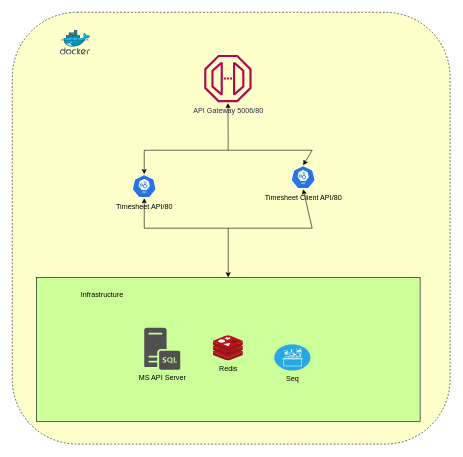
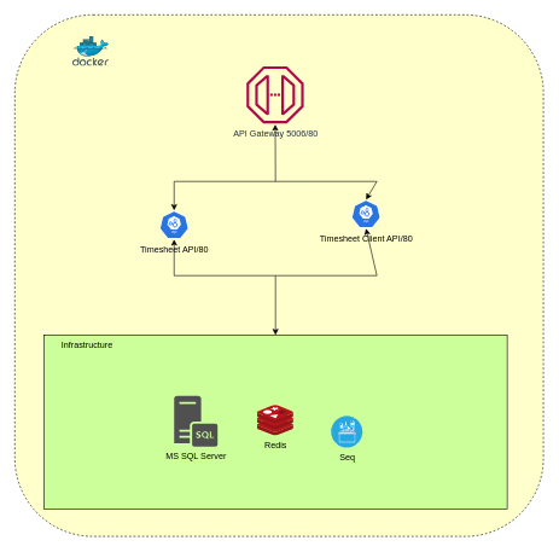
  <mxCell id="0" />
  <mxCell id="1" parent="0" />
  <mxCell id="2" value="" style="rounded=1;whiteSpace=wrap;html=1;fillColor=#FFFFCC;dashed=1;gradientColor=none;" vertex="1" parent="1"><mxGeometry x="20" y="20" width="730" height="720" as="geometry" /></mxCell>
  <mxCell id="3" value="" style="sketch=0;aspect=fixed;html=1;points=[];align=center;image;fontSize=12;image=img/lib/mscae/Docker.svg;dashed=1;fillColor=none;" vertex="1" parent="1"><mxGeometry x="100" y="50" width="50" height="41" as="geometry" /></mxCell>
  <mxCell id="4" value="API Gateway 5006/80" style="sketch=0;outlineConnect=0;fontColor=#232F3E;gradientColor=none;fillColor=#B0084D;strokeColor=none;dashed=0;verticalLabelPosition=bottom;verticalAlign=top;align=center;html=1;fontSize=12;fontStyle=0;aspect=fixed;pointerEvents=1;shape=mxgraph.aws4.endpoint;" vertex="1" parent="1"><mxGeometry x="340" y="91" width="79" height="79" as="geometry" /></mxCell>
  <mxCell id="5" value="Timesheet API/80" style="sketch=0;html=1;dashed=0;whitespace=wrap;fillColor=#2875E2;strokeColor=#ffffff;points=[[0.005,0.63,0],[0.1,0.2,0],[0.9,0.2,0],[0.5,0,0],[0.995,0.63,0],[0.72,0.99,0],[0.5,1,0],[0.28,0.99,0]];verticalLabelPosition=bottom;align=center;verticalAlign=top;shape=mxgraph.kubernetes.icon;prIcon=api" vertex="1" parent="1"><mxGeometry x="220" y="290" width="40" height="40" as="geometry" /></mxCell>
  <mxCell id="6" value="Timesheet Client API/80" style="sketch=0;html=1;dashed=0;whitespace=wrap;fillColor=#2875E2;strokeColor=#ffffff;points=[[0.005,0.63,0],[0.1,0.2,0],[0.9,0.2,0],[0.5,0,0],[0.995,0.63,0],[0.72,0.99,0],[0.5,1,0],[0.28,0.99,0]];verticalLabelPosition=bottom;align=center;verticalAlign=top;shape=mxgraph.kubernetes.icon;prIcon=api" vertex="1" parent="1"><mxGeometry x="485" y="275" width="40" height="40" as="geometry" /></mxCell>
  <mxCell id="7" value="" style="endArrow=classic;html=1;rounded=0;entryX=0.502;entryY=1.017;entryDx=0;entryDy=0;entryPerimeter=0;" edge="1" parent="1" target="4"><mxGeometry width="50" height="50" relative="1" as="geometry"><mxPoint x="380" y="250" as="sourcePoint" /><mxPoint x="430" y="270" as="targetPoint" /></mxGeometry></mxCell>
  <mxCell id="8" value="" style="endArrow=classic;startArrow=classic;html=1;rounded=0;exitX=0.5;exitY=0;exitDx=0;exitDy=0;exitPerimeter=0;entryX=0.5;entryY=0;entryDx=0;entryDy=0;entryPerimeter=0;" edge="1" parent="1" source="5" target="6"><mxGeometry width="50" height="50" relative="1" as="geometry"><mxPoint x="380" y="320" as="sourcePoint" /><mxPoint x="430" y="270" as="targetPoint" /><Array as="points"><mxPoint x="240" y="250" /><mxPoint x="380" y="250" /><mxPoint x="520" y="250" /></Array></mxGeometry></mxCell>
  <mxCell id="9" value="" style="rounded=0;whiteSpace=wrap;html=1;fillColor=#CCFF99;" vertex="1" parent="1"><mxGeometry x="60" y="462" width="640" height="240" as="geometry" /></mxCell>
- <mxCell id="10" value="Infrastructure" style="text;html=1;strokeColor=none;fillColor=none;align=center;verticalAlign=middle;whiteSpace=wrap;rounded=0;" vertex="1" parent="1"><mxGeometry x="110" y="476" width="120" height="30" as="geometry" /></mxCell>
- <mxCell id="11" value="MS API Server" style="sketch=0;pointerEvents=1;shadow=0;dashed=0;html=1;strokeColor=none;fillColor=#505050;labelPosition=center;verticalLabelPosition=bottom;verticalAlign=top;outlineConnect=0;align=center;shape=mxgraph.office.servers.sql_server;" vertex="1" parent="1"><mxGeometry x="240" y="546" width="60" height="70" as="geometry" /></mxCell>
+ <mxCell id="10" value="Infrastructure" style="text;html=1;strokeColor=none;fillColor=none;align=center;verticalAlign=middle;whiteSpace=wrap;rounded=0;" vertex="1" parent="1"><mxGeometry x="60" y="461" width="120" height="30" as="geometry" /></mxCell>
+ <mxCell id="11" value="MS SQL Server" style="sketch=0;pointerEvents=1;shadow=0;dashed=0;html=1;strokeColor=none;fillColor=#505050;labelPosition=center;verticalLabelPosition=bottom;verticalAlign=top;outlineConnect=0;align=center;shape=mxgraph.office.servers.sql_server;" vertex="1" parent="1"><mxGeometry x="240" y="546" width="60" height="70" as="geometry" /></mxCell>
  <mxCell id="12" value="Redis" style="sketch=0;aspect=fixed;html=1;points=[];align=center;image;fontSize=12;image=img/lib/mscae/Cache_Redis_Product.svg;fillColor=none;labelBackgroundColor=none;" vertex="1" parent="1"><mxGeometry x="355" y="559" width="50" height="42" as="geometry" /></mxCell>
- <mxCell id="13" value="Seq" style="fillColor=#28A8E0;verticalLabelPosition=bottom;sketch=0;html=1;strokeColor=#ffffff;verticalAlign=top;align=center;points=[[0.145,0.145,0],[0.5,0,0],[0.855,0.145,0],[1,0.5,0],[0.855,0.855,0],[0.5,1,0],[0.145,0.855,0],[0,0.5,0]];pointerEvents=1;shape=mxgraph.cisco_safe.compositeIcon;bgIcon=ellipse;resIcon=mxgraph.cisco_safe.capability.logging_reporting;labelBackgroundColor=none;fontColor=#000000;" vertex="1" parent="1"><mxGeometry x="457" y="574" width="60" height="43" as="geometry" /></mxCell>
+ <mxCell id="13" value="Seq" style="fillColor=#28A8E0;verticalLabelPosition=bottom;sketch=0;html=1;strokeColor=#ffffff;verticalAlign=top;align=center;points=[[0.145,0.145,0],[0.5,0,0],[0.855,0.145,0],[1,0.5,0],[0.855,0.855,0],[0.5,1,0],[0.145,0.855,0],[0,0.5,0]];pointerEvents=1;shape=mxgraph.cisco_safe.compositeIcon;bgIcon=ellipse;resIcon=mxgraph.cisco_safe.capability.logging_reporting;labelBackgroundColor=none;fontColor=#000000;" vertex="1" parent="1"><mxGeometry x="457" y="574" width="43" height="43" as="geometry" /></mxCell>
  <mxCell id="14" value="" style="endArrow=classic;startArrow=classic;html=1;rounded=0;fontColor=#000000;exitX=0.5;exitY=1;exitDx=0;exitDy=0;exitPerimeter=0;entryX=0.5;entryY=1;entryDx=0;entryDy=0;entryPerimeter=0;" edge="1" parent="1" source="5" target="6"><mxGeometry width="50" height="50" relative="1" as="geometry"><mxPoint x="510" y="280" as="sourcePoint" /><mxPoint x="560" y="230" as="targetPoint" /><Array as="points"><mxPoint x="240" y="380" /><mxPoint x="380" y="380" /><mxPoint x="520" y="380" /></Array></mxGeometry></mxCell>
  <mxCell id="15" value="" style="endArrow=classic;html=1;rounded=0;fontColor=#000000;entryX=0.5;entryY=0;entryDx=0;entryDy=0;" edge="1" parent="1" target="9"><mxGeometry width="50" height="50" relative="1" as="geometry"><mxPoint x="380" y="380" as="sourcePoint" /><mxPoint x="560" y="480" as="targetPoint" /></mxGeometry></mxCell>
